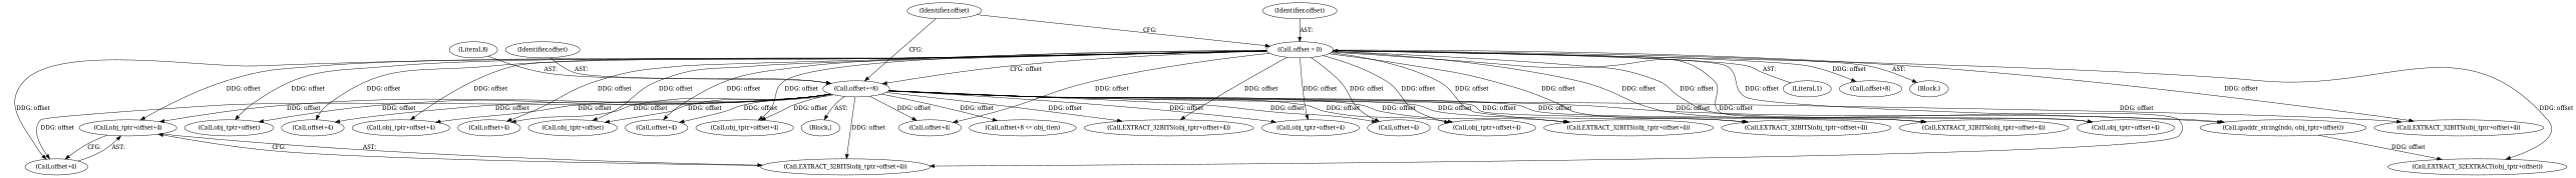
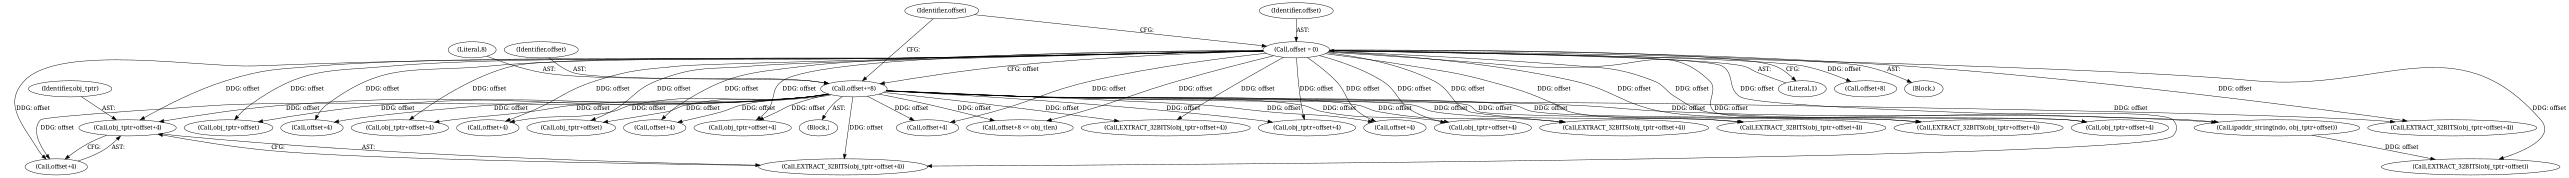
  digraph {
    fontname="Noto Serif"
    node [fontname="Noto Serif"]
    edge [fontname="Noto Serif"]
    n1 [label="(Call,obj_tptr+offset+4)"]
    n2 [label="(Call,EXTRACT_32BITS(obj_tptr+offset+4))"]
    n3 [label="(Call,offset+4)"]
    n4 [label="(Call,offset = 0)"]
    n5 [label="(Call,offset+=8)"]
    n6 [label="(Call,obj_tptr+offset)"]
-   n7 [label="(Call,EXTRACT_32EXTRACT(obj_tptr+offset))"]
+   n7 [label="(Call,EXTRACT_32BITS(obj_tptr+offset))"]
    n8 [label="(Literal,1)"]
    n9 [label="(Call,offset+4)"]
    n10 [label="(Call,obj_tptr+offset+4)"]
    n11 [label="(Call,offset+4)"]
    n12 [label="(Call,obj_tptr+offset)"]
    n13 [label="(Call,offset+4)"]
    n14 [label="(Call,obj_tptr+offset+4)"]
    n15 [label="(Call,offset+4)"]
    n16 [label="(Call,offset+8 <= obj_tlen)"]
    n17 [label="(Call,ipaddr_string(ndo, obj_tptr+offset))"]
    n18 [label="(Call,offset+8)"]
    n19 [label="(Call,EXTRACT_32BITS(obj_tptr+offset+4))"]
    n20 [label="(Call,obj_tptr+offset+4)"]
    n21 [label="(Call,offset+4)"]
    n22 [label="(Call,obj_tptr+offset+4)"]
    n23 [label="(Call,EXTRACT_32BITS(obj_tptr+offset+4))"]
    n24 [label="(Block,)"]
    n25 [label="(Call,EXTRACT_32BITS(obj_tptr+offset+4))"]
    n26 [label="(Call,EXTRACT_32BITS(obj_tptr+offset+4))"]
    n27 [label="(Call,obj_tptr+offset+4)"]
    n28 [label="(Call,EXTRACT_32BITS(obj_tptr+offset+4))"]
    n29 [label="(Block,)"]
    n30 [label="(Literal,8)"]
    n31 [label="(Identifier,offset)"]
+   n32 [label="(Identifier,obj_tptr)"]
    n33 [label="(Identifier,offset)"]
    n34 [label="(Identifier,offset)"]
    n1 -> n2 [label="AST: "]
    n1 -> n3 [label="CFG: "]
    n2 -> n1 [label="CFG: "]
    n3 -> n1 [label="AST: "]
    n4 -> n1 [label="DDG: offset"]
    n4 -> n2 [label="DDG: offset"]
    n4 -> n3 [label="DDG: offset"]
    n4 -> n5 [label="CFG: offset"]
    n4 -> n6 [label="DDG: offset"]
    n4 -> n7 [label="DDG: offset"]
+   n4 -> n8 [label="CFG: "]
    n4 -> n9 [label="DDG: offset"]
    n4 -> n10 [label="DDG: offset"]
    n4 -> n11 [label="DDG: offset"]
    n4 -> n12 [label="DDG: offset"]
    n4 -> n13 [label="DDG: offset"]
    n4 -> n14 [label="DDG: offset"]
    n4 -> n15 [label="DDG: offset"]
+   n4 -> n16 [label="DDG: offset"]
    n4 -> n17 [label="DDG: offset"]
    n4 -> n18 [label="DDG: offset"]
    n4 -> n19 [label="DDG: offset"]
    n4 -> n20 [label="DDG: offset"]
    n4 -> n21 [label="DDG: offset"]
    n4 -> n22 [label="DDG: offset"]
    n4 -> n23 [label="DDG: offset"]
    n4 -> n24 [label="AST: "]
    n4 -> n25 [label="DDG: offset"]
    n4 -> n26 [label="DDG: offset"]
    n4 -> n27 [label="DDG: offset"]
    n4 -> n28 [label="DDG: offset"]
    n5 -> n1 [label="DDG: offset"]
    n5 -> n2 [label="DDG: offset"]
    n5 -> n3 [label="DDG: offset"]
    n5 -> n6 [label="DDG: offset"]
    n5 -> n9 [label="DDG: offset"]
    n5 -> n10 [label="DDG: offset"]
    n5 -> n11 [label="DDG: offset"]
    n5 -> n12 [label="DDG: offset"]
    n5 -> n13 [label="DDG: offset"]
    n5 -> n14 [label="DDG: offset"]
    n5 -> n15 [label="DDG: offset"]
    n5 -> n16 [label="DDG: offset"]
    n5 -> n17 [label="DDG: offset"]
    n5 -> n19 [label="DDG: offset"]
    n5 -> n20 [label="DDG: offset"]
    n5 -> n21 [label="DDG: offset"]
    n5 -> n22 [label="DDG: offset"]
    n5 -> n23 [label="DDG: offset"]
    n5 -> n25 [label="DDG: offset"]
    n5 -> n26 [label="DDG: offset"]
    n5 -> n27 [label="DDG: offset"]
    n5 -> n28 [label="DDG: offset"]
    n5 -> n29 [label="AST: "]
    n8 -> n4 [label="AST: "]
    n17 -> n7 [label="DDG: offset"]
    n30 -> n5 [label="AST: "]
    n31 -> n4 [label="AST: "]
+   n32 -> n1 [label="AST: "]
    n33 -> n4 [label="CFG: "]
    n33 -> n5 [label="CFG: "]
    n34 -> n5 [label="AST: "]
  }
